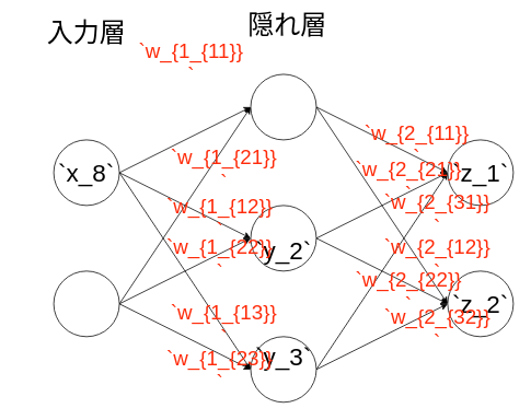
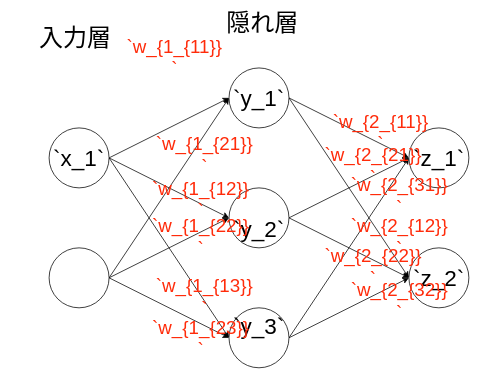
  <mxCell id="0" />
  <mxCell id="1" parent="0" />
  <mxCell id="2" style="edgeStyle=none;html=1;entryX=0;entryY=0.5;entryDx=0;entryDy=0;startArrow=none;" parent="1" target="15" edge="1"><mxGeometry relative="1" as="geometry"><mxPoint x="145" y="210" as="sourcePoint" /></mxGeometry></mxCell>
  <mxCell id="3" style="edgeStyle=none;html=1;exitX=1;exitY=0.5;exitDx=0;exitDy=0;entryX=0;entryY=0.5;entryDx=0;entryDy=0;" parent="1" source="5" target="12" edge="1"><mxGeometry relative="1" as="geometry" /></mxCell>
  <mxCell id="4" style="edgeStyle=none;html=1;exitX=1;exitY=0.5;exitDx=0;exitDy=0;entryX=0;entryY=0.5;entryDx=0;entryDy=0;" parent="1" source="5" target="18" edge="1"><mxGeometry relative="1" as="geometry" /></mxCell>
  <mxCell id="5" value="" style="ellipse;whiteSpace=wrap;html=1;aspect=fixed;" parent="1" vertex="1"><mxGeometry x="65" y="170" width="80" height="80" as="geometry" /></mxCell>
  <mxCell id="6" style="edgeStyle=none;html=1;exitX=1;exitY=0.5;exitDx=0;exitDy=0;entryX=0;entryY=0.5;entryDx=0;entryDy=0;" parent="1" source="9" target="15" edge="1"><mxGeometry relative="1" as="geometry" /></mxCell>
  <mxCell id="7" style="edgeStyle=none;html=1;exitX=1;exitY=0.5;exitDx=0;exitDy=0;entryX=0;entryY=0.5;entryDx=0;entryDy=0;" parent="1" source="9" target="12" edge="1"><mxGeometry relative="1" as="geometry" /></mxCell>
  <mxCell id="8" style="edgeStyle=none;html=1;exitX=1;exitY=0.5;exitDx=0;exitDy=0;entryX=0;entryY=0.5;entryDx=0;entryDy=0;" parent="1" source="9" target="18" edge="1"><mxGeometry relative="1" as="geometry" /></mxCell>
  <mxCell id="9" value="" style="ellipse;whiteSpace=wrap;html=1;aspect=fixed;" parent="1" vertex="1"><mxGeometry x="65" y="330" width="80" height="80" as="geometry" /></mxCell>
  <mxCell id="10" style="edgeStyle=none;html=1;exitX=1;exitY=0.5;exitDx=0;exitDy=0;entryX=0;entryY=0.5;entryDx=0;entryDy=0;" parent="1" source="12" target="19" edge="1"><mxGeometry relative="1" as="geometry" /></mxCell>
  <mxCell id="11" style="edgeStyle=none;html=1;exitX=1;exitY=0.5;exitDx=0;exitDy=0;entryX=0;entryY=0.5;entryDx=0;entryDy=0;" parent="1" source="12" target="20" edge="1"><mxGeometry relative="1" as="geometry" /></mxCell>
  <mxCell id="12" value="" style="ellipse;whiteSpace=wrap;html=1;aspect=fixed;" parent="1" vertex="1"><mxGeometry x="305" y="250" width="80" height="80" as="geometry" /></mxCell>
  <mxCell id="13" style="edgeStyle=none;html=1;exitX=1;exitY=0.5;exitDx=0;exitDy=0;entryX=0;entryY=0.5;entryDx=0;entryDy=0;" parent="1" source="15" target="19" edge="1"><mxGeometry relative="1" as="geometry" /></mxCell>
  <mxCell id="14" style="edgeStyle=none;html=1;exitX=1;exitY=0.5;exitDx=0;exitDy=0;entryX=0;entryY=0.5;entryDx=0;entryDy=0;" parent="1" source="15" target="20" edge="1"><mxGeometry relative="1" as="geometry" /></mxCell>
  <mxCell id="15" value="" style="ellipse;whiteSpace=wrap;html=1;aspect=fixed;" parent="1" vertex="1"><mxGeometry x="305" y="90" width="80" height="80" as="geometry" /></mxCell>
  <mxCell id="16" style="edgeStyle=none;html=1;exitX=1;exitY=0.5;exitDx=0;exitDy=0;entryX=0;entryY=0.5;entryDx=0;entryDy=0;" parent="1" source="18" target="19" edge="1"><mxGeometry relative="1" as="geometry" /></mxCell>
  <mxCell id="17" style="edgeStyle=none;html=1;exitX=1;exitY=0.5;exitDx=0;exitDy=0;entryX=0;entryY=0.5;entryDx=0;entryDy=0;" parent="1" source="18" target="20" edge="1"><mxGeometry relative="1" as="geometry" /></mxCell>
  <mxCell id="18" value="" style="ellipse;whiteSpace=wrap;html=1;aspect=fixed;" parent="1" vertex="1"><mxGeometry x="305" y="410" width="80" height="80" as="geometry" /></mxCell>
  <mxCell id="19" value="" style="ellipse;whiteSpace=wrap;html=1;aspect=fixed;" parent="1" vertex="1"><mxGeometry x="545" y="170" width="80" height="80" as="geometry" /></mxCell>
  <mxCell id="20" value="" style="ellipse;whiteSpace=wrap;html=1;aspect=fixed;" parent="1" vertex="1"><mxGeometry x="545" y="330" width="80" height="80" as="geometry" /></mxCell>
- <mxCell id="21" value="&lt;span style=&quot;font-size: 32px&quot;&gt;入力層&lt;/span&gt;" style="text;html=1;strokeColor=none;fillColor=none;align=center;verticalAlign=middle;whiteSpace=wrap;rounded=0;" parent="1" vertex="1"><mxGeometry x="20" y="30" width="170" height="20" as="geometry" /></mxCell>
+ <mxCell id="21" value="&lt;span style=&quot;font-size: 32px&quot;&gt;入力層&lt;/span&gt;" style="text;html=1;strokeColor=none;fillColor=none;align=center;verticalAlign=middle;whiteSpace=wrap;rounded=0;" parent="1" vertex="1"><mxGeometry x="15" y="40" width="170" height="20" as="geometry" /></mxCell>
  <mxCell id="22" value="&lt;span style=&quot;font-size: 32px&quot;&gt;隠れ層&lt;/span&gt;" style="text;html=1;strokeColor=none;fillColor=none;align=center;verticalAlign=middle;whiteSpace=wrap;rounded=0;" parent="1" vertex="1"><mxGeometry x="265" y="20" width="170" height="20" as="geometry" /></mxCell>
- <mxCell id="23" value="&lt;font style=&quot;font-size: 30px&quot;&gt;`x_8`&lt;/font&gt;" style="text;html=1;strokeColor=none;fillColor=none;align=center;verticalAlign=middle;whiteSpace=wrap;rounded=0;" vertex="1" parent="1"><mxGeometry x="75" y="195" width="60" height="30" as="geometry" /></mxCell>
+ <mxCell id="23" value="&lt;font style=&quot;font-size: 30px&quot;&gt;`x_1`&lt;/font&gt;" style="text;html=1;strokeColor=none;fillColor=none;align=center;verticalAlign=middle;whiteSpace=wrap;rounded=0;" vertex="1" parent="1"><mxGeometry x="75" y="195" width="60" height="30" as="geometry" /></mxCell>
  <mxCell id="24" value="&lt;font style=&quot;font-size: 30px&quot;&gt;`y_3`&lt;/font&gt;" style="text;html=1;strokeColor=none;fillColor=none;align=center;verticalAlign=middle;whiteSpace=wrap;rounded=0;" vertex="1" parent="1"><mxGeometry x="315" y="420" width="60" height="30" as="geometry" /></mxCell>
  <mxCell id="25" value="&lt;font style=&quot;font-size: 30px&quot;&gt;`y_2`&lt;/font&gt;" style="text;html=1;strokeColor=none;fillColor=none;align=center;verticalAlign=middle;whiteSpace=wrap;rounded=0;" vertex="1" parent="1"><mxGeometry x="315" y="290" width="60" height="30" as="geometry" /></mxCell>
+ <mxCell id="26" value="&lt;font style=&quot;font-size: 30px&quot;&gt;`y_1`&lt;/font&gt;" style="text;html=1;strokeColor=none;fillColor=none;align=center;verticalAlign=middle;whiteSpace=wrap;rounded=0;" vertex="1" parent="1"><mxGeometry x="315" y="115" width="60" height="30" as="geometry" /></mxCell>
  <mxCell id="27" value="&lt;font style=&quot;font-size: 30px&quot;&gt;`z_1`&lt;/font&gt;" style="text;html=1;strokeColor=none;fillColor=none;align=center;verticalAlign=middle;whiteSpace=wrap;rounded=0;" vertex="1" parent="1"><mxGeometry x="555" y="195" width="60" height="30" as="geometry" /></mxCell>
  <mxCell id="28" value="&lt;font style=&quot;font-size: 30px&quot;&gt;`z_2`&lt;/font&gt;" style="text;html=1;strokeColor=none;fillColor=none;align=center;verticalAlign=middle;whiteSpace=wrap;rounded=0;" vertex="1" parent="1"><mxGeometry x="555" y="355" width="60" height="30" as="geometry" /></mxCell>
  <mxCell id="29" value="&lt;font style=&quot;font-size: 25px&quot;&gt;`w_{1_{11}} `&lt;/font&gt;" style="text;html=1;strokeColor=none;fillColor=none;align=center;verticalAlign=middle;whiteSpace=wrap;rounded=0;fontColor=#FF2B0A;fontStyle=0" vertex="1" parent="1"><mxGeometry x="200" y="60" width="65" height="30" as="geometry" /></mxCell>
  <mxCell id="30" value="&lt;font style=&quot;font-size: 25px&quot;&gt;`w_{1_{13}} `&lt;/font&gt;" style="text;html=1;strokeColor=none;fillColor=none;align=center;verticalAlign=middle;whiteSpace=wrap;rounded=0;fontColor=#FF2B0A;fontStyle=0" vertex="1" parent="1"><mxGeometry x="240" y="380" width="65" height="30" as="geometry" /></mxCell>
  <mxCell id="31" value="&lt;font style=&quot;font-size: 25px&quot;&gt;`w_{1_{12}} `&lt;/font&gt;" style="text;html=1;strokeColor=none;fillColor=none;align=center;verticalAlign=middle;whiteSpace=wrap;rounded=0;fontColor=#FF2B0A;fontStyle=0" vertex="1" parent="1"><mxGeometry x="235" y="250" width="65" height="30" as="geometry" /></mxCell>
  <mxCell id="32" value="&lt;font style=&quot;font-size: 25px&quot;&gt;`w_{1_{21}} `&lt;/font&gt;" style="text;html=1;strokeColor=none;fillColor=none;align=center;verticalAlign=middle;whiteSpace=wrap;rounded=0;fontColor=#FF2B0A;fontStyle=0" vertex="1" parent="1"><mxGeometry x="240" y="190" width="65" height="30" as="geometry" /></mxCell>
  <mxCell id="33" value="&lt;font style=&quot;font-size: 25px&quot;&gt;`w_{1_{23}} `&lt;/font&gt;" style="text;html=1;strokeColor=none;fillColor=none;align=center;verticalAlign=middle;whiteSpace=wrap;rounded=0;fontColor=#FF2B0A;fontStyle=0" vertex="1" parent="1"><mxGeometry x="235" y="435" width="65" height="30" as="geometry" /></mxCell>
  <mxCell id="34" value="&lt;font style=&quot;font-size: 25px&quot;&gt;`w_{1_{22}} `&lt;/font&gt;" style="text;html=1;strokeColor=none;fillColor=none;align=center;verticalAlign=middle;whiteSpace=wrap;rounded=0;fontColor=#FF2B0A;fontStyle=0" vertex="1" parent="1"><mxGeometry x="235" y="300" width="65" height="30" as="geometry" /></mxCell>
  <mxCell id="35" value="&lt;font style=&quot;font-size: 25px&quot;&gt;`w_{2_{32}} `&lt;/font&gt;" style="text;html=1;strokeColor=none;fillColor=none;align=center;verticalAlign=middle;whiteSpace=wrap;rounded=0;fontColor=#FF2B0A;fontStyle=0" vertex="1" parent="1"><mxGeometry x="500" y="385" width="65" height="30" as="geometry" /></mxCell>
  <mxCell id="36" value="&lt;font style=&quot;font-size: 25px&quot;&gt;`w_{2_{22}} `&lt;/font&gt;" style="text;html=1;strokeColor=none;fillColor=none;align=center;verticalAlign=middle;whiteSpace=wrap;rounded=0;fontColor=#FF2B0A;fontStyle=0" vertex="1" parent="1"><mxGeometry x="465" y="340" width="65" height="30" as="geometry" /></mxCell>
  <mxCell id="37" value="&lt;font style=&quot;font-size: 25px&quot;&gt;`w_{2_{12}} `&lt;/font&gt;" style="text;html=1;strokeColor=none;fillColor=none;align=center;verticalAlign=middle;whiteSpace=wrap;rounded=0;fontColor=#FF2B0A;fontStyle=0" vertex="1" parent="1"><mxGeometry x="500" y="300" width="65" height="30" as="geometry" /></mxCell>
  <mxCell id="38" value="&lt;font style=&quot;font-size: 25px&quot;&gt;`w_{2_{31}} `&lt;/font&gt;" style="text;html=1;strokeColor=none;fillColor=none;align=center;verticalAlign=middle;whiteSpace=wrap;rounded=0;fontColor=#FF2B0A;fontStyle=0" vertex="1" parent="1"><mxGeometry x="500" y="245" width="65" height="30" as="geometry" /></mxCell>
  <mxCell id="39" value="&lt;font style=&quot;font-size: 25px&quot;&gt;`w_{2_{21}} `&lt;/font&gt;" style="text;html=1;strokeColor=none;fillColor=none;align=center;verticalAlign=middle;whiteSpace=wrap;rounded=0;fontColor=#FF2B0A;fontStyle=0" vertex="1" parent="1"><mxGeometry x="465" y="205" width="65" height="30" as="geometry" /></mxCell>
  <mxCell id="40" value="&lt;font style=&quot;font-size: 25px&quot;&gt;`w_{2_{11}} `&lt;/font&gt;" style="text;html=1;strokeColor=none;fillColor=none;align=center;verticalAlign=middle;whiteSpace=wrap;rounded=0;fontColor=#FF2B0A;fontStyle=0" vertex="1" parent="1"><mxGeometry x="475" y="160" width="65" height="30" as="geometry" /></mxCell>
